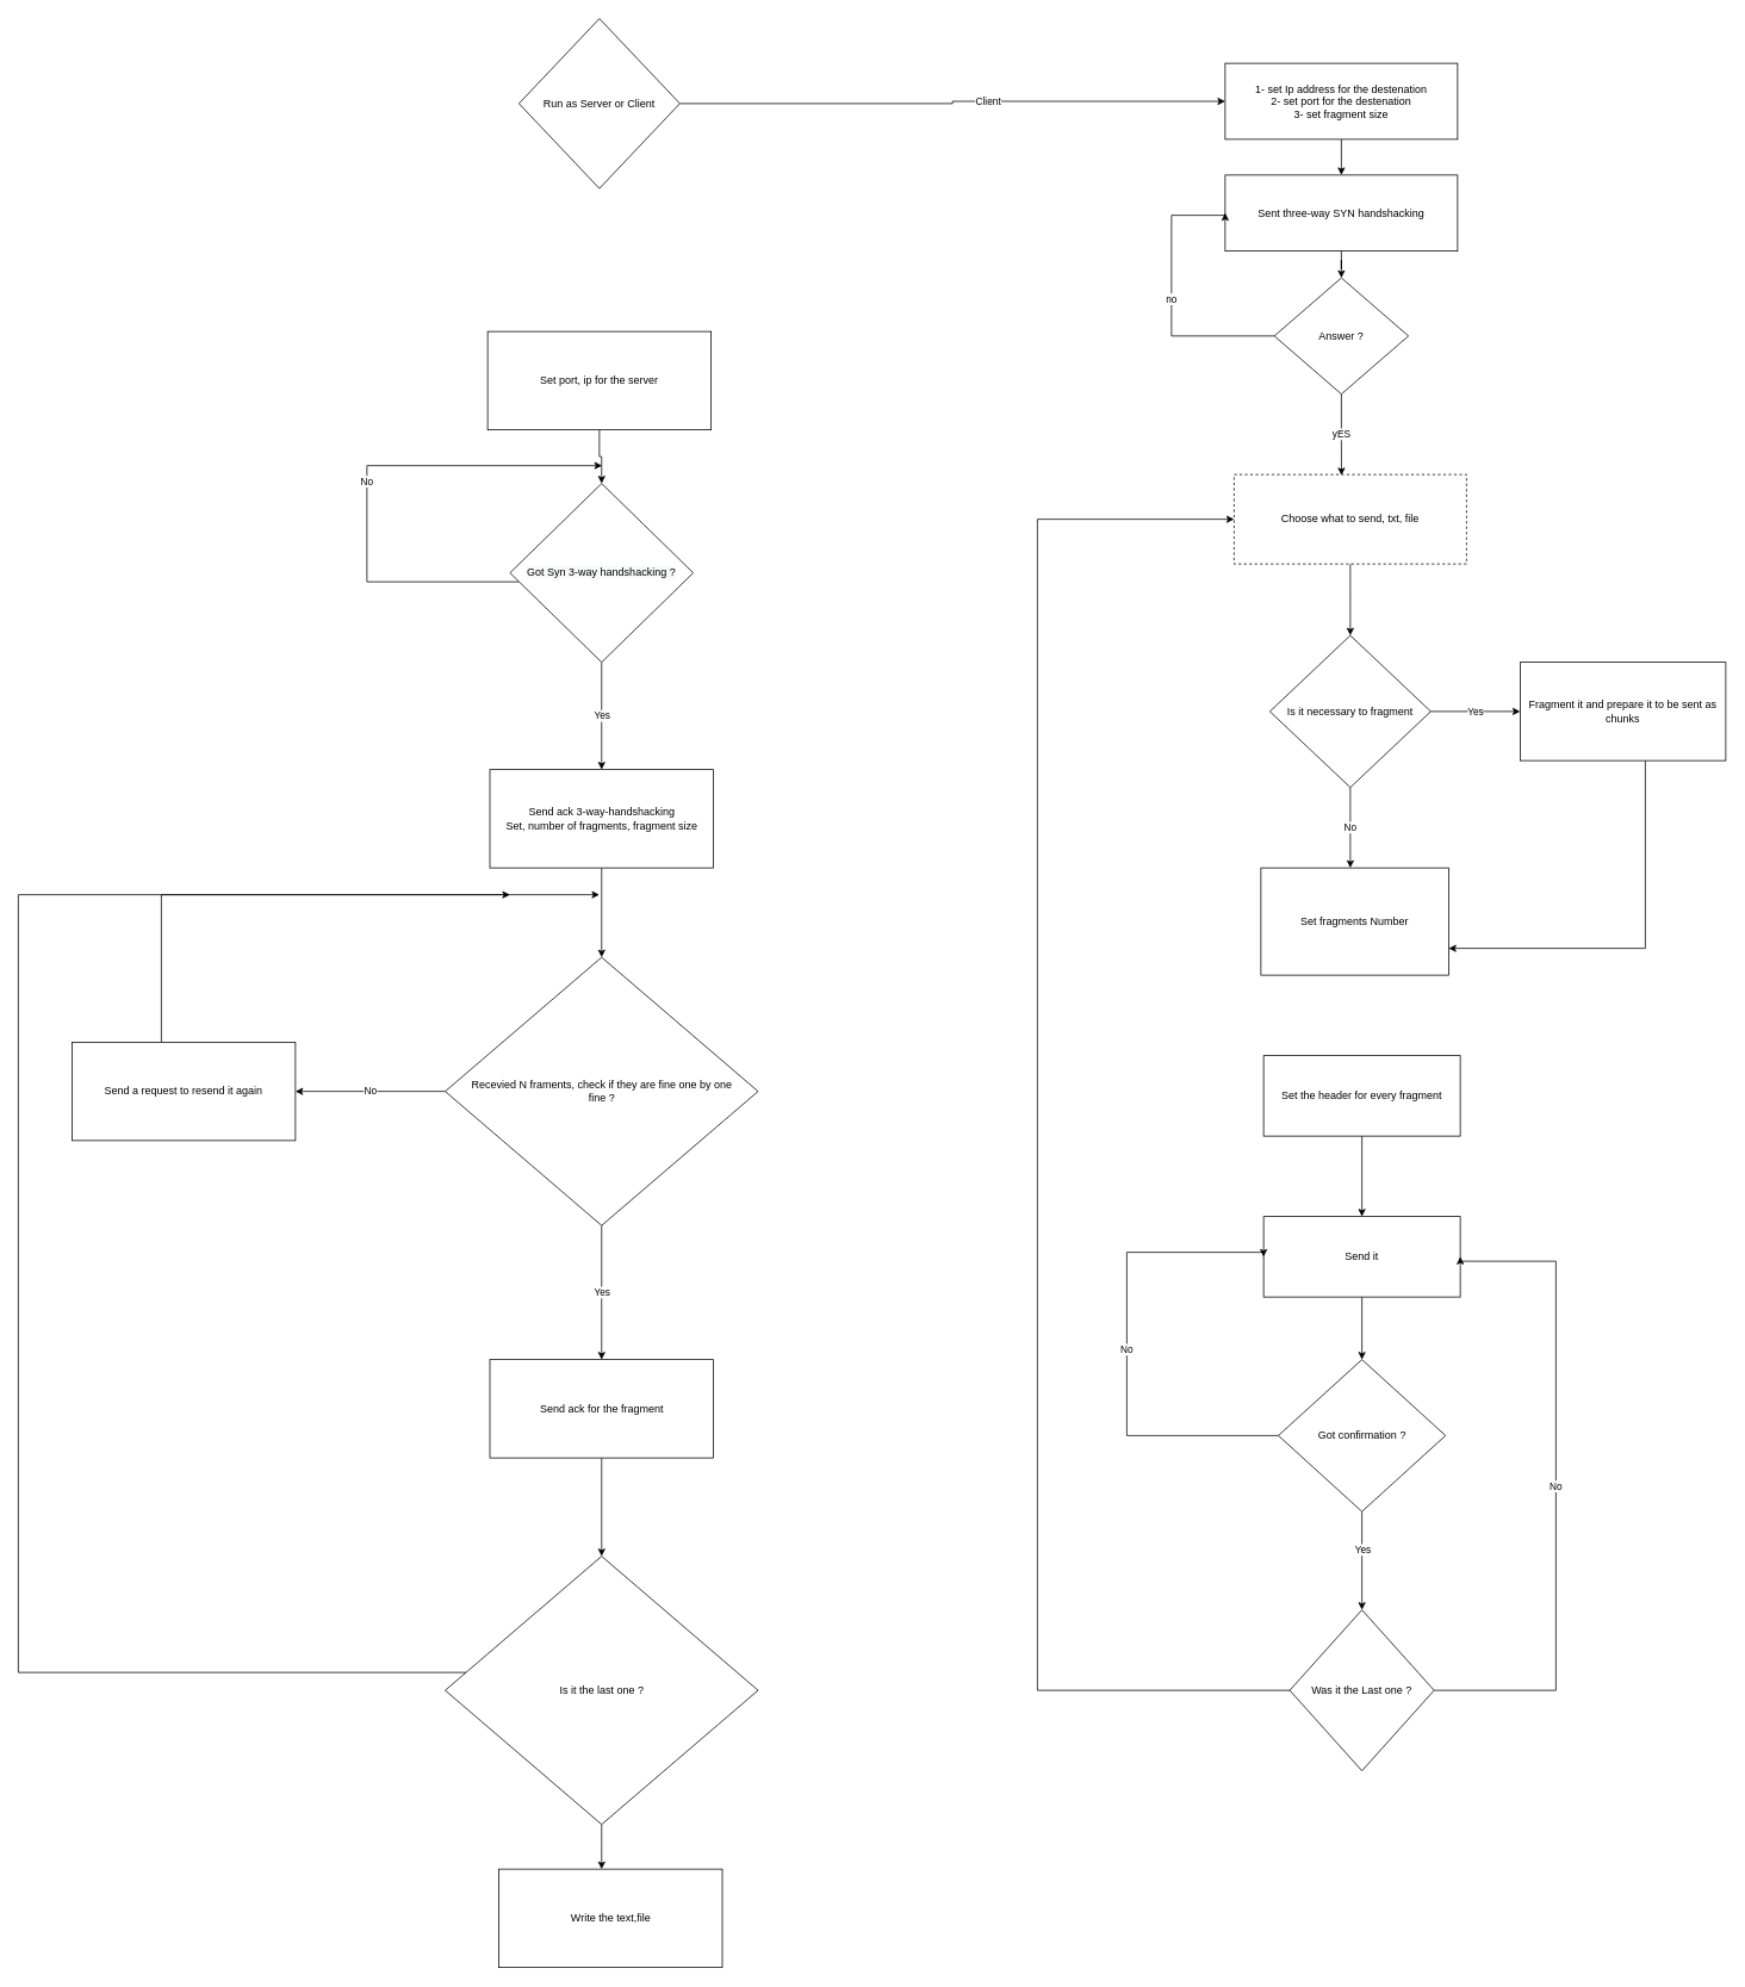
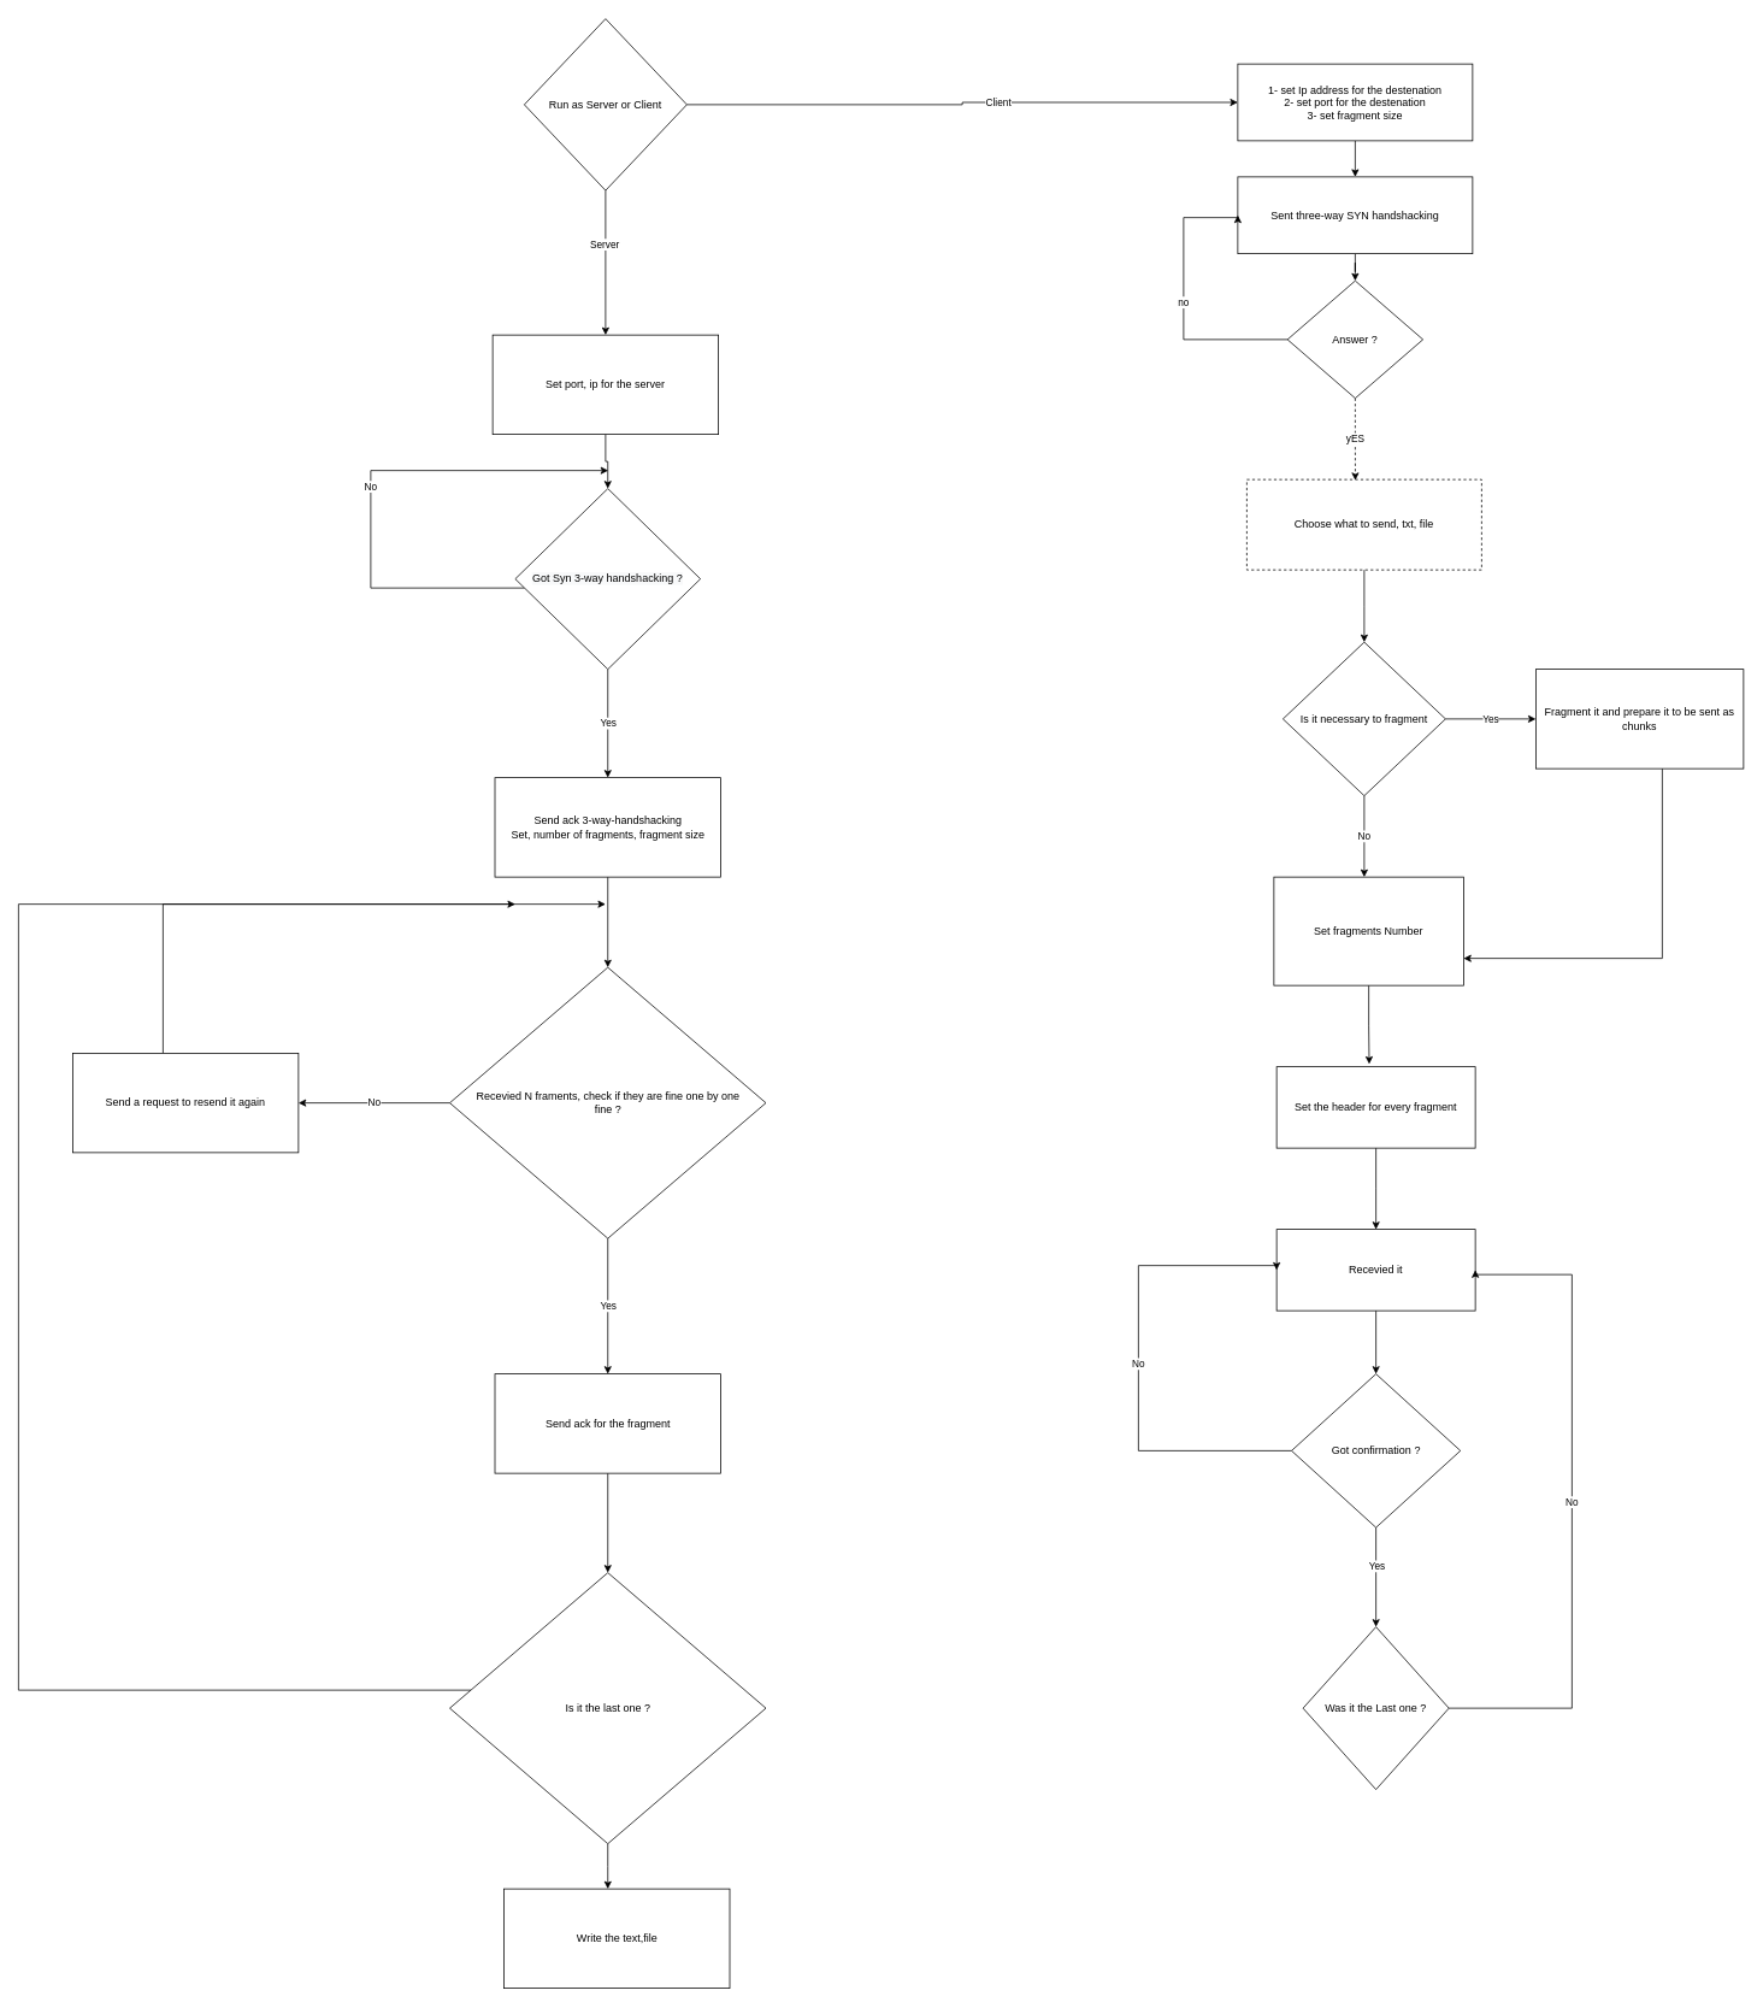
  <mxCell id="0" />
  <mxCell id="1" parent="0" />
  <mxCell id="2" style="edgeStyle=orthogonalEdgeStyle;rounded=0;orthogonalLoop=1;jettySize=auto;html=1;entryX=0;entryY=0.5;entryDx=0;entryDy=0;" edge="1" parent="1" source="6" target="8"><mxGeometry relative="1" as="geometry"><mxPoint x="920" y="115" as="targetPoint" /></mxGeometry></mxCell>
  <mxCell id="3" value="Client" style="edgeLabel;html=1;align=center;verticalAlign=middle;resizable=0;points=[];" vertex="1" connectable="0" parent="2"><mxGeometry x="0.178" y="3" relative="1" as="geometry"><mxPoint x="-14" y="3" as="offset" /></mxGeometry></mxCell>
+ <mxCell id="4" style="edgeStyle=orthogonalEdgeStyle;rounded=0;orthogonalLoop=1;jettySize=auto;html=1;entryX=0.5;entryY=0;entryDx=0;entryDy=0;" edge="1" parent="1" source="6" target="35"><mxGeometry relative="1" as="geometry"><mxPoint x="670" y="360" as="targetPoint" /></mxGeometry></mxCell>
+ <mxCell id="5" value="Server" style="edgeLabel;html=1;align=center;verticalAlign=middle;resizable=0;points=[];" vertex="1" connectable="0" parent="4"><mxGeometry x="-0.264" y="-2" relative="1" as="geometry"><mxPoint as="offset" /></mxGeometry></mxCell>
  <mxCell id="6" value="Run as Server or Client" style="rhombus;whiteSpace=wrap;html=1;" vertex="1" parent="1"><mxGeometry x="580" y="20" width="180" height="190" as="geometry" /></mxCell>
  <mxCell id="7" style="edgeStyle=orthogonalEdgeStyle;rounded=0;orthogonalLoop=1;jettySize=auto;html=1;entryX=0.5;entryY=0;entryDx=0;entryDy=0;" edge="1" parent="1" source="8" target="19"><mxGeometry relative="1" as="geometry" /></mxCell>
  <mxCell id="8" value="1- set Ip address for the destenation&lt;br&gt;2- set port for the destenation&lt;br&gt;3- set fragment size" style="rounded=0;whiteSpace=wrap;html=1;" vertex="1" parent="1"><mxGeometry x="1370" y="70" width="260" height="85" as="geometry" /></mxCell>
  <mxCell id="9" style="edgeStyle=orthogonalEdgeStyle;rounded=0;orthogonalLoop=1;jettySize=auto;html=1;" edge="1" parent="1" source="10"><mxGeometry relative="1" as="geometry"><mxPoint x="1510" y="710" as="targetPoint" /></mxGeometry></mxCell>
  <mxCell id="10" value="Choose what to send, txt, file" style="rounded=0;whiteSpace=wrap;html=1;dashed=1;" vertex="1" parent="1"><mxGeometry x="1380" y="530" width="260" height="100" as="geometry" /></mxCell>
  <mxCell id="11" value="Yes" style="edgeStyle=orthogonalEdgeStyle;rounded=0;orthogonalLoop=1;jettySize=auto;html=1;" edge="1" parent="1" source="13"><mxGeometry relative="1" as="geometry"><mxPoint x="1700" y="795" as="targetPoint" /></mxGeometry></mxCell>
  <mxCell id="12" value="No" style="edgeStyle=orthogonalEdgeStyle;rounded=0;orthogonalLoop=1;jettySize=auto;html=1;" edge="1" parent="1" source="13"><mxGeometry relative="1" as="geometry"><mxPoint x="1510" y="970" as="targetPoint" /></mxGeometry></mxCell>
  <mxCell id="13" value="Is it necessary to fragment" style="rhombus;whiteSpace=wrap;html=1;" vertex="1" parent="1"><mxGeometry x="1420" y="710" width="180" height="170" as="geometry" /></mxCell>
  <mxCell id="14" style="edgeStyle=orthogonalEdgeStyle;rounded=0;orthogonalLoop=1;jettySize=auto;html=1;" edge="1" parent="1" source="15" target="17"><mxGeometry relative="1" as="geometry"><mxPoint x="1650" y="1050" as="targetPoint" /><Array as="points"><mxPoint x="1840" y="1060" /></Array></mxGeometry></mxCell>
  <mxCell id="15" value="Fragment it and prepare it to be sent as chunks" style="rounded=0;whiteSpace=wrap;html=1;" vertex="1" parent="1"><mxGeometry x="1700" y="740" width="230" height="110" as="geometry" /></mxCell>
+ <mxCell id="16" style="edgeStyle=orthogonalEdgeStyle;rounded=0;orthogonalLoop=1;jettySize=auto;html=1;entryX=0.466;entryY=-0.033;entryDx=0;entryDy=0;entryPerimeter=0;" edge="1" parent="1" source="17" target="24"><mxGeometry relative="1" as="geometry"><mxPoint x="1515" y="1140" as="targetPoint" /></mxGeometry></mxCell>
  <mxCell id="17" value="Set fragments Number" style="rounded=0;whiteSpace=wrap;html=1;" vertex="1" parent="1"><mxGeometry x="1410" y="970" width="210" height="120" as="geometry" /></mxCell>
  <mxCell id="18" style="edgeStyle=orthogonalEdgeStyle;rounded=0;orthogonalLoop=1;jettySize=auto;html=1;entryX=0.5;entryY=0;entryDx=0;entryDy=0;" edge="1" parent="1" source="19" target="22"><mxGeometry relative="1" as="geometry" /></mxCell>
  <mxCell id="19" value="Sent three-way SYN handshacking" style="rounded=0;whiteSpace=wrap;html=1;" vertex="1" parent="1"><mxGeometry x="1370" y="195" width="260" height="85" as="geometry" /></mxCell>
  <mxCell id="20" value="no" style="edgeStyle=orthogonalEdgeStyle;rounded=0;orthogonalLoop=1;jettySize=auto;html=1;entryX=0;entryY=0.5;entryDx=0;entryDy=0;" edge="1" parent="1" source="22" target="19"><mxGeometry relative="1" as="geometry"><mxPoint x="1320" y="240" as="targetPoint" /><Array as="points"><mxPoint x="1310" y="375" /><mxPoint x="1310" y="240" /><mxPoint x="1370" y="240" /></Array></mxGeometry></mxCell>
- <mxCell id="21" value="yES" style="edgeStyle=orthogonalEdgeStyle;rounded=0;orthogonalLoop=1;jettySize=auto;html=1;entryX=0.462;entryY=0.008;entryDx=0;entryDy=0;entryPerimeter=0;" edge="1" parent="1" source="22" target="10"><mxGeometry relative="1" as="geometry" /></mxCell>
+ <mxCell id="21" value="yES" style="edgeStyle=orthogonalEdgeStyle;rounded=0;orthogonalLoop=1;jettySize=auto;html=1;entryX=0.462;entryY=0.008;entryDx=0;entryDy=0;entryPerimeter=0;dashed=1;" edge="1" parent="1" source="22" target="10"><mxGeometry relative="1" as="geometry" /></mxCell>
  <mxCell id="22" value="Answer ?" style="rhombus;whiteSpace=wrap;html=1;" vertex="1" parent="1"><mxGeometry x="1425" y="310" width="150" height="130" as="geometry" /></mxCell>
  <mxCell id="23" style="edgeStyle=orthogonalEdgeStyle;rounded=0;orthogonalLoop=1;jettySize=auto;html=1;" edge="1" parent="1" source="24"><mxGeometry relative="1" as="geometry"><mxPoint x="1523" y="1360" as="targetPoint" /></mxGeometry></mxCell>
  <mxCell id="24" value="Set the header for every fragment" style="rounded=0;whiteSpace=wrap;html=1;" vertex="1" parent="1"><mxGeometry x="1413" y="1180" width="220" height="90" as="geometry" /></mxCell>
  <mxCell id="25" style="edgeStyle=orthogonalEdgeStyle;rounded=0;orthogonalLoop=1;jettySize=auto;html=1;" edge="1" parent="1" source="26" target="30"><mxGeometry relative="1" as="geometry"><mxPoint x="1523" y="1530" as="targetPoint" /></mxGeometry></mxCell>
- <mxCell id="26" value="Send it" style="rounded=0;whiteSpace=wrap;html=1;" vertex="1" parent="1"><mxGeometry x="1413" y="1360" width="220" height="90" as="geometry" /></mxCell>
+ <mxCell id="26" value="Recevied it" style="rounded=0;whiteSpace=wrap;html=1;" vertex="1" parent="1"><mxGeometry x="1413" y="1360" width="220" height="90" as="geometry" /></mxCell>
  <mxCell id="27" style="edgeStyle=orthogonalEdgeStyle;rounded=0;orthogonalLoop=1;jettySize=auto;html=1;entryX=0.5;entryY=0;entryDx=0;entryDy=0;" edge="1" parent="1" source="30" target="33"><mxGeometry relative="1" as="geometry"><mxPoint x="1523" y="1790" as="targetPoint" /></mxGeometry></mxCell>
  <mxCell id="28" value="Yes" style="edgeLabel;html=1;align=center;verticalAlign=middle;resizable=0;points=[];" vertex="1" connectable="0" parent="27"><mxGeometry x="-0.24" relative="1" as="geometry"><mxPoint as="offset" /></mxGeometry></mxCell>
  <mxCell id="29" value="No" style="edgeStyle=orthogonalEdgeStyle;rounded=0;orthogonalLoop=1;jettySize=auto;html=1;entryX=0;entryY=0.5;entryDx=0;entryDy=0;" edge="1" parent="1" source="30" target="26"><mxGeometry relative="1" as="geometry"><mxPoint x="1270" y="1400" as="targetPoint" /><Array as="points"><mxPoint x="1260" y="1605" /><mxPoint x="1260" y="1400" /><mxPoint x="1413" y="1400" /></Array></mxGeometry></mxCell>
  <mxCell id="30" value="Got confirmation ?" style="rhombus;whiteSpace=wrap;html=1;" vertex="1" parent="1"><mxGeometry x="1429.5" y="1520" width="187" height="170" as="geometry" /></mxCell>
- <mxCell id="31" style="edgeStyle=orthogonalEdgeStyle;rounded=0;orthogonalLoop=1;jettySize=auto;html=1;entryX=0;entryY=0.5;entryDx=0;entryDy=0;" edge="1" parent="1" source="33" target="10"><mxGeometry relative="1" as="geometry"><mxPoint x="1170" y="580" as="targetPoint" /><Array as="points"><mxPoint x="1160" y="1890" /><mxPoint x="1160" y="580" /></Array></mxGeometry></mxCell>
  <mxCell id="32" value="No" style="edgeStyle=orthogonalEdgeStyle;rounded=0;orthogonalLoop=1;jettySize=auto;html=1;entryX=1;entryY=0.5;entryDx=0;entryDy=0;" edge="1" parent="1" source="33" target="26"><mxGeometry relative="1" as="geometry"><mxPoint x="1730" y="1410" as="targetPoint" /><Array as="points"><mxPoint x="1740" y="1890" /><mxPoint x="1740" y="1410" /><mxPoint x="1633" y="1410" /></Array></mxGeometry></mxCell>
  <mxCell id="33" value="&lt;span&gt;Was it the Last one ?&lt;/span&gt;" style="rhombus;whiteSpace=wrap;html=1;" vertex="1" parent="1"><mxGeometry x="1442.25" y="1800" width="161.5" height="180" as="geometry" /></mxCell>
  <mxCell id="34" style="edgeStyle=orthogonalEdgeStyle;rounded=0;orthogonalLoop=1;jettySize=auto;html=1;" edge="1" parent="1" source="35" target="38"><mxGeometry relative="1" as="geometry"><mxPoint x="670" y="580" as="targetPoint" /></mxGeometry></mxCell>
  <mxCell id="35" value="Set port, ip for the server" style="rounded=0;whiteSpace=wrap;html=1;" vertex="1" parent="1"><mxGeometry x="545" y="370" width="250" height="110" as="geometry" /></mxCell>
  <mxCell id="36" value="No" style="edgeStyle=orthogonalEdgeStyle;rounded=0;orthogonalLoop=1;jettySize=auto;html=1;" edge="1" parent="1" source="38"><mxGeometry relative="1" as="geometry"><mxPoint x="673" y="520" as="targetPoint" /><Array as="points"><mxPoint x="410" y="650" /><mxPoint x="410" y="520" /></Array></mxGeometry></mxCell>
  <mxCell id="37" value="Yes" style="edgeStyle=orthogonalEdgeStyle;rounded=0;orthogonalLoop=1;jettySize=auto;html=1;" edge="1" parent="1" source="38"><mxGeometry relative="1" as="geometry"><mxPoint x="672.5" y="860" as="targetPoint" /></mxGeometry></mxCell>
  <mxCell id="38" value="&#10;&#10;&lt;span style=&quot;color: rgb(0, 0, 0); font-family: helvetica; font-size: 12px; font-style: normal; font-weight: 400; letter-spacing: normal; text-align: center; text-indent: 0px; text-transform: none; word-spacing: 0px; background-color: rgb(248, 249, 250); display: inline; float: none;&quot;&gt;Got Syn 3-way handshacking ?&lt;/span&gt;&#10;&#10;" style="rhombus;whiteSpace=wrap;html=1;" vertex="1" parent="1"><mxGeometry x="570" y="540" width="205" height="200" as="geometry" /></mxCell>
  <mxCell id="39" style="edgeStyle=orthogonalEdgeStyle;rounded=0;orthogonalLoop=1;jettySize=auto;html=1;entryX=0.5;entryY=0;entryDx=0;entryDy=0;" edge="1" parent="1" source="40" target="43"><mxGeometry relative="1" as="geometry"><mxPoint x="670" y="1050" as="targetPoint" /></mxGeometry></mxCell>
  <mxCell id="40" value="Send ack 3-way-handshacking&lt;br&gt;Set, number of fragments, fragment size" style="rounded=0;whiteSpace=wrap;html=1;" vertex="1" parent="1"><mxGeometry x="547.5" y="860" width="250" height="110" as="geometry" /></mxCell>
  <mxCell id="41" value="Yes" style="edgeStyle=orthogonalEdgeStyle;rounded=0;orthogonalLoop=1;jettySize=auto;html=1;" edge="1" parent="1" source="43"><mxGeometry relative="1" as="geometry"><mxPoint x="672.5" y="1520" as="targetPoint" /></mxGeometry></mxCell>
  <mxCell id="42" value="No" style="edgeStyle=orthogonalEdgeStyle;rounded=0;orthogonalLoop=1;jettySize=auto;html=1;entryX=1;entryY=0.5;entryDx=0;entryDy=0;" edge="1" parent="1" source="43" target="45"><mxGeometry relative="1" as="geometry"><mxPoint x="340" y="1220" as="targetPoint" /></mxGeometry></mxCell>
  <mxCell id="43" value="&lt;span&gt;Recevied N framents, check if they are fine one by one&lt;/span&gt;&lt;br&gt;&lt;span&gt;fine ?&lt;/span&gt;" style="rhombus;whiteSpace=wrap;html=1;" vertex="1" parent="1"><mxGeometry x="497.5" y="1070" width="350" height="300" as="geometry" /></mxCell>
  <mxCell id="44" style="edgeStyle=orthogonalEdgeStyle;rounded=0;orthogonalLoop=1;jettySize=auto;html=1;" edge="1" parent="1" source="45"><mxGeometry relative="1" as="geometry"><mxPoint x="670" y="1000" as="targetPoint" /><Array as="points"><mxPoint x="180" y="1000" /></Array></mxGeometry></mxCell>
  <mxCell id="45" value="Send a request to resend it again" style="rounded=0;whiteSpace=wrap;html=1;" vertex="1" parent="1"><mxGeometry x="80" y="1165" width="250" height="110" as="geometry" /></mxCell>
  <mxCell id="46" style="edgeStyle=orthogonalEdgeStyle;rounded=0;orthogonalLoop=1;jettySize=auto;html=1;entryX=0.5;entryY=0;entryDx=0;entryDy=0;" edge="1" parent="1" source="47" target="50"><mxGeometry relative="1" as="geometry" /></mxCell>
  <mxCell id="47" value="Send ack for the fragment" style="rounded=0;whiteSpace=wrap;html=1;" vertex="1" parent="1"><mxGeometry x="547.5" y="1520" width="250" height="110" as="geometry" /></mxCell>
  <mxCell id="48" style="edgeStyle=orthogonalEdgeStyle;rounded=0;orthogonalLoop=1;jettySize=auto;html=1;" edge="1" parent="1" source="50"><mxGeometry relative="1" as="geometry"><mxPoint x="570" y="1000" as="targetPoint" /><Array as="points"><mxPoint x="20" y="1870" /><mxPoint x="20" y="1000" /></Array></mxGeometry></mxCell>
  <mxCell id="49" style="edgeStyle=orthogonalEdgeStyle;rounded=0;orthogonalLoop=1;jettySize=auto;html=1;" edge="1" parent="1" source="50"><mxGeometry relative="1" as="geometry"><mxPoint x="672.5" y="2090" as="targetPoint" /></mxGeometry></mxCell>
  <mxCell id="50" value="Is it the last one ?" style="rhombus;whiteSpace=wrap;html=1;" vertex="1" parent="1"><mxGeometry x="497.5" y="1740" width="350" height="300" as="geometry" /></mxCell>
  <mxCell id="51" value="Write the text,file" style="rounded=0;whiteSpace=wrap;html=1;" vertex="1" parent="1"><mxGeometry x="557.5" y="2090" width="250" height="110" as="geometry" /></mxCell>
